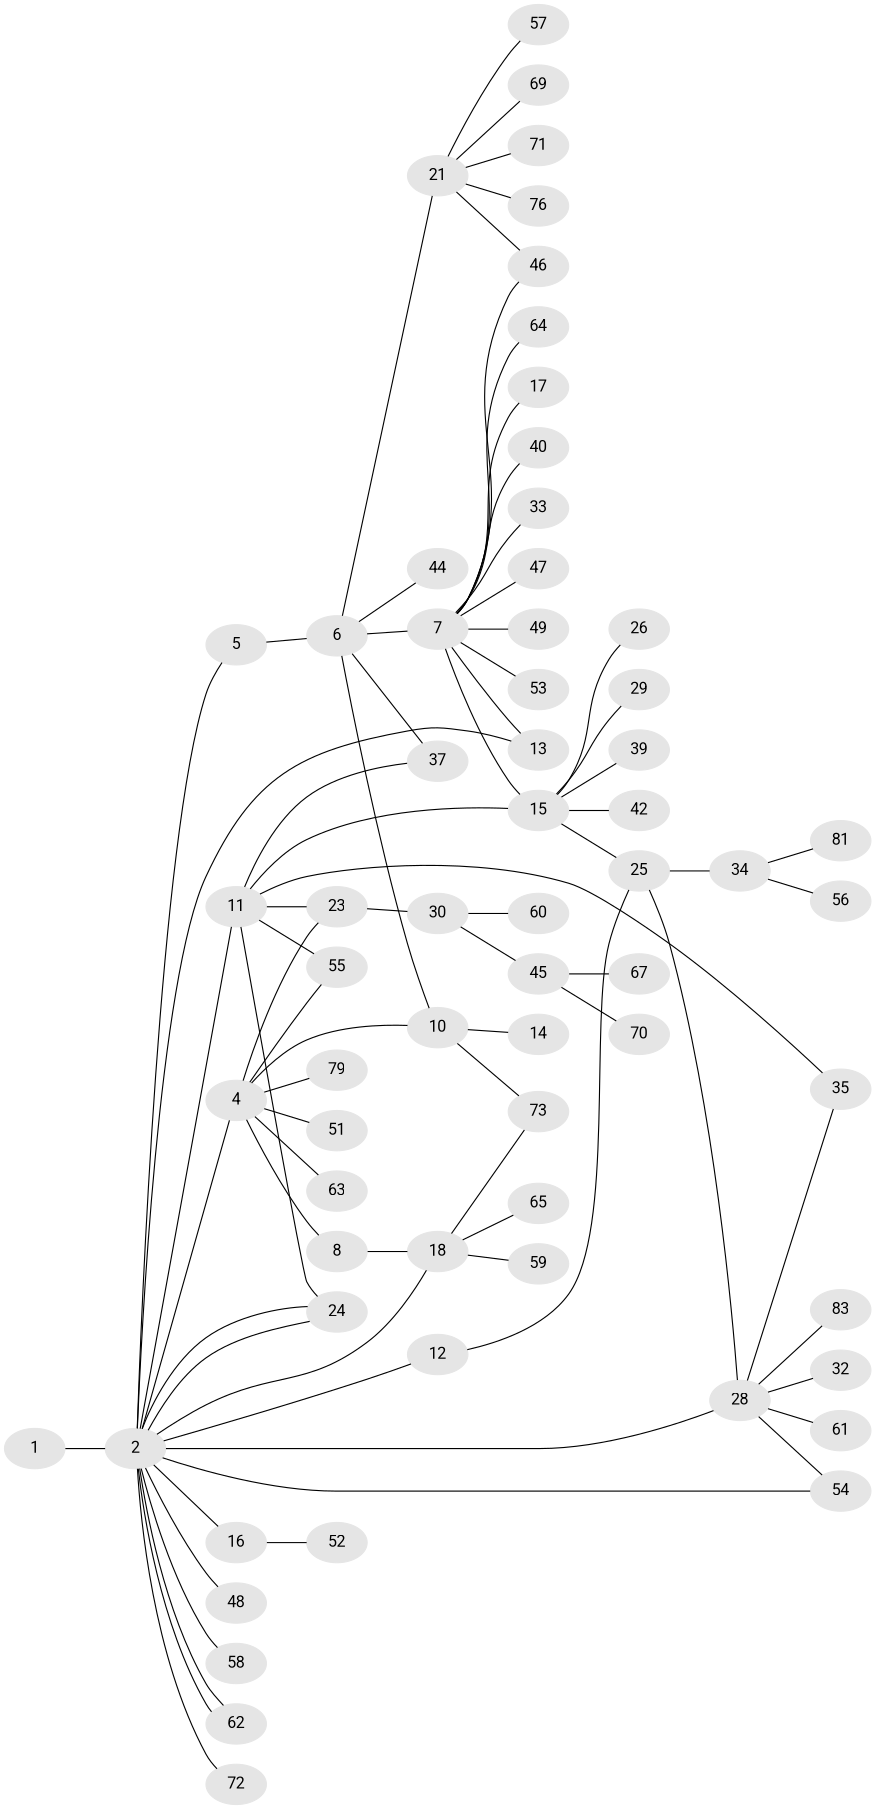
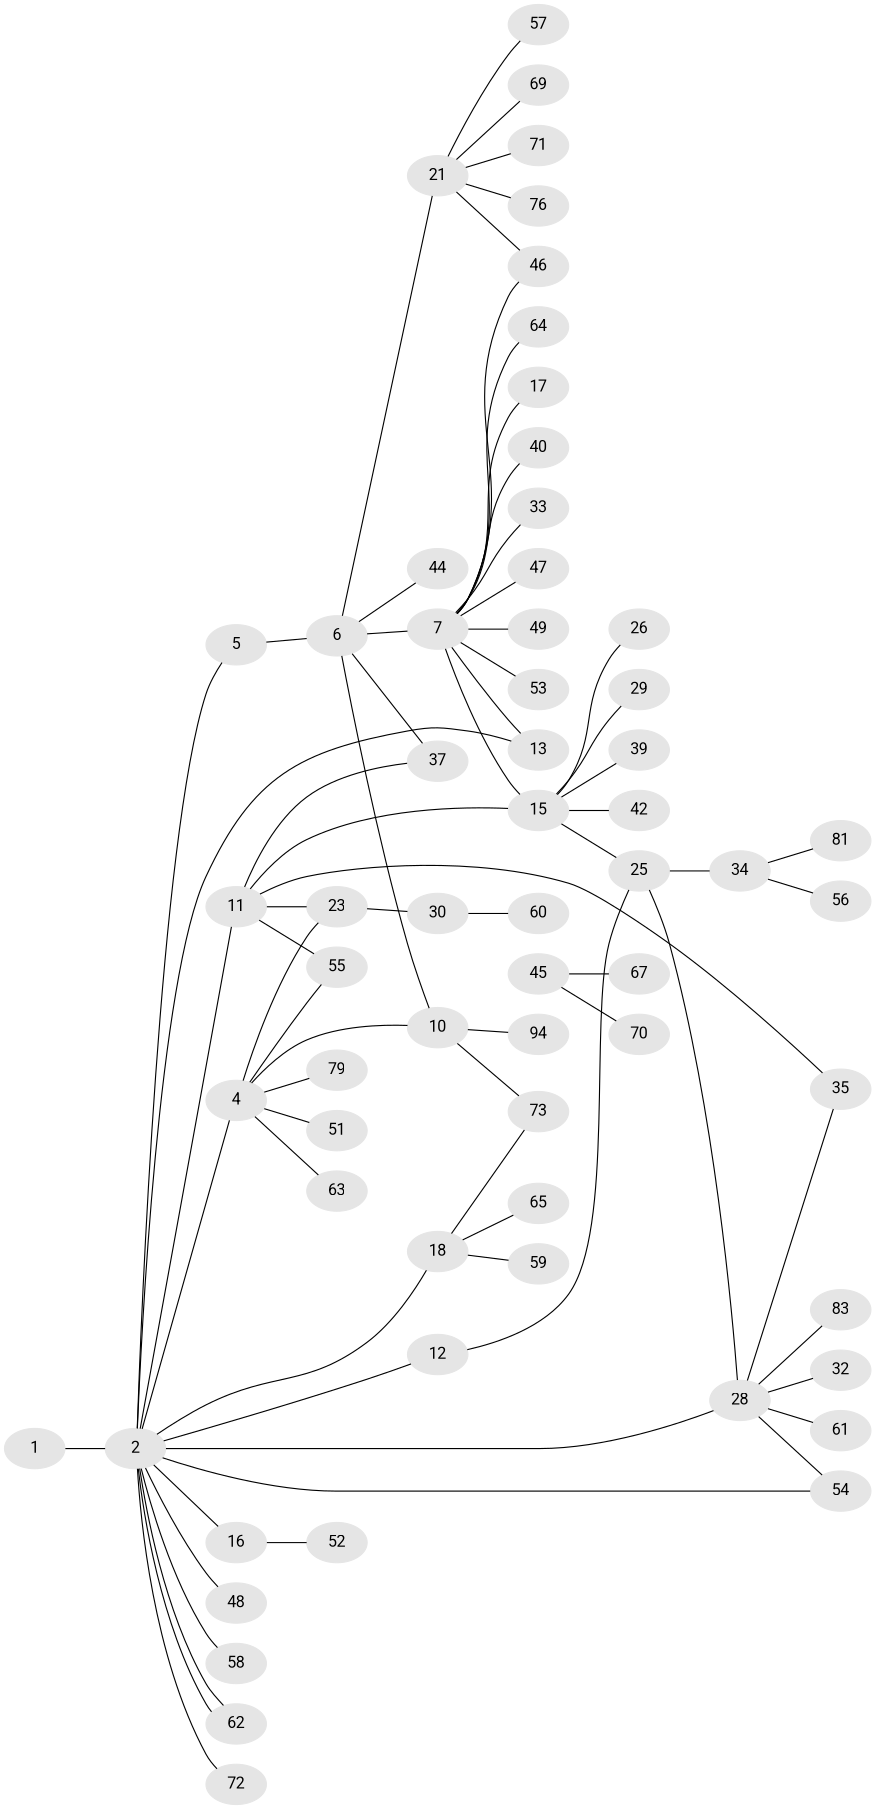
  graph {
    fontname=Roboto
    rankdir=LR
    node [color=gray90 fontname=Roboto style=filled]
    edge [fontname=Roboto]
    2 [super="+3"]
    4 [super="+9"]
    5
    11 [super="+80"]
    12
    13
    16
    18 [super="+43"]
-   24 [super="+27"]
    28 [super="+50"]
    48
    54
    58
    62
    n15 [label=72]
    1
-   8 [super="+22"]
    10 [super="+36"]
    23
    51
    55
    63
    79
    6 [super="+72"]
    37 [super="+41"]
    15 [super="+19"]
    35
    25 [super="+77"]
    52
    73
    59
    65
    34 [super="+40"]
    32
    61
    83
-   14
+   14 [label=94]
    30 [super="+38"]
    7 [super="+75"]
    21 [super="+66"]
    44
    17
    n43 [label=40]
    33
    46 [super="+78"]
    47
    49
    53
    64
    57
    69
    71
    76
    26 [super="+31"]
    29
    39
    42 [super="+74"]
    45 [super="+68"]
    67
    70
    60
    56
    81
    2 -- 4
    2 -- 5
    2 -- 11
    2 -- 12
    2 -- 13
    2 -- 16
    2 -- 18
-   2 -- 24
-   2 -- 24
    2 -- 28 [weight=2]
    2 -- 48
    2 -- 54
    2 -- 58
    2 -- 62
    2 -- 62
    2 -- n15
-   4 -- 8
    4 -- 10
    4 -- 23
    4 -- 51
    4 -- 55
    4 -- 63
    4 -- 79
    5 -- 6
-   11 -- 24
    11 -- 23
    11 -- 55
    11 -- 37
    11 -- 15
    11 -- 35
    12 -- 25
    16 -- 52
    18 -- 73
    18 -- 59
    18 -- 65
    28 -- 54
    28 -- 35
    28 -- 32
    28 -- 61
    28 -- 83
    1 -- 2
-   8 -- 18
    10 -- 73
    10 -- 14
    23 -- 30
    6 -- 10
    6 -- 37
    6 -- 7
    6 -- 21
    6 -- 44
    15 -- 25
    15 -- 26
    15 -- 29
    15 -- 39
    15 -- 42
    25 -- 28
    25 -- 34
    34 -- 56
    34 -- 81
-   30 -- 45
    30 -- 60
    7 -- 13
    7 -- 15 [weight=2]
    7 -- 17
    7 -- n43
    7 -- 33
    7 -- 46
    7 -- 47
    7 -- 49
    7 -- 53
    7 -- 64
    21 -- 46
    21 -- 57
    21 -- 69
    21 -- 71
    21 -- 76
    45 -- 67
    45 -- 70
  }
